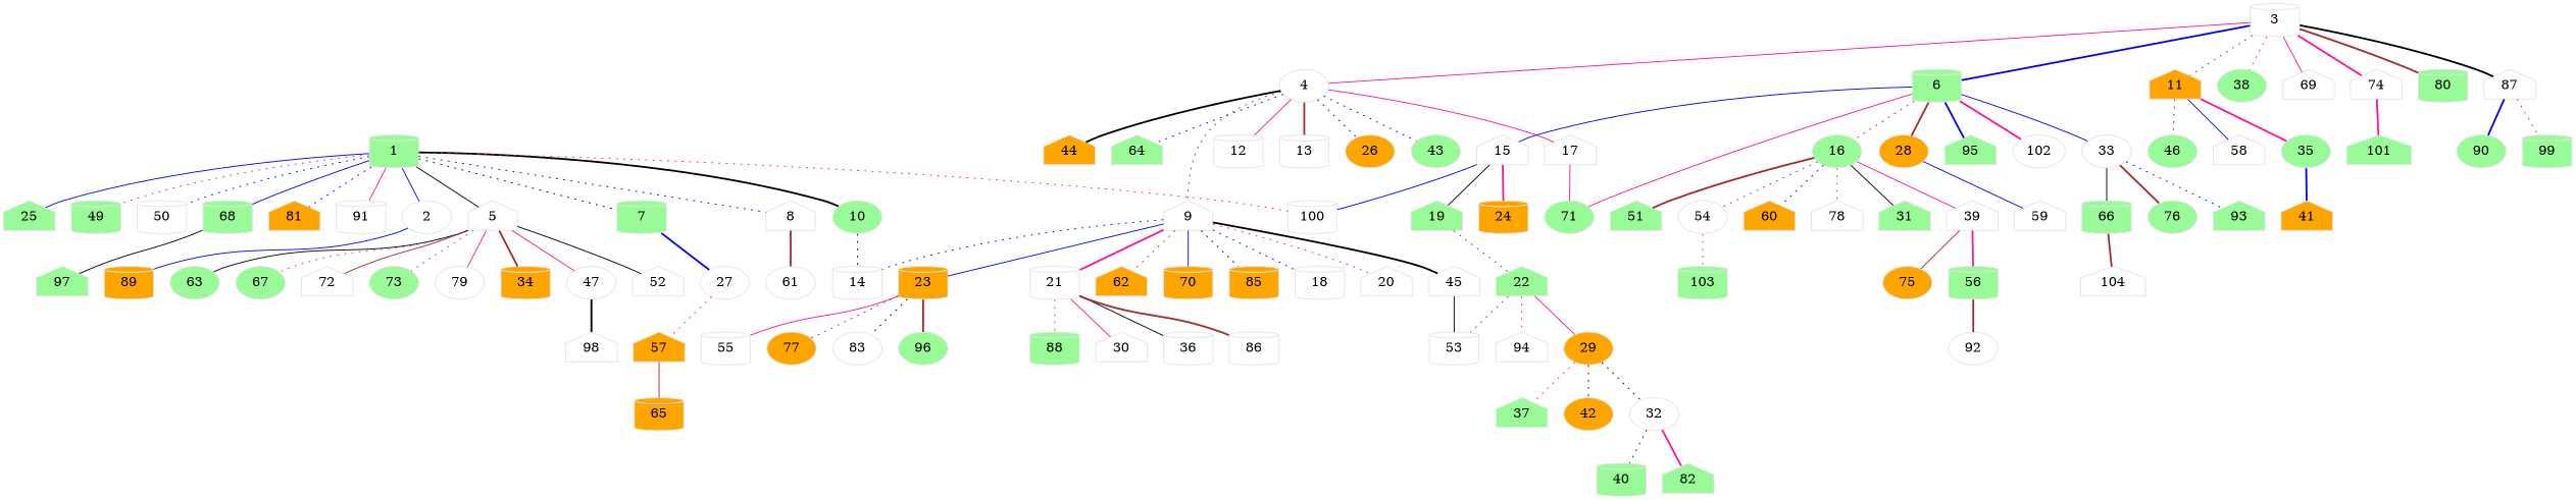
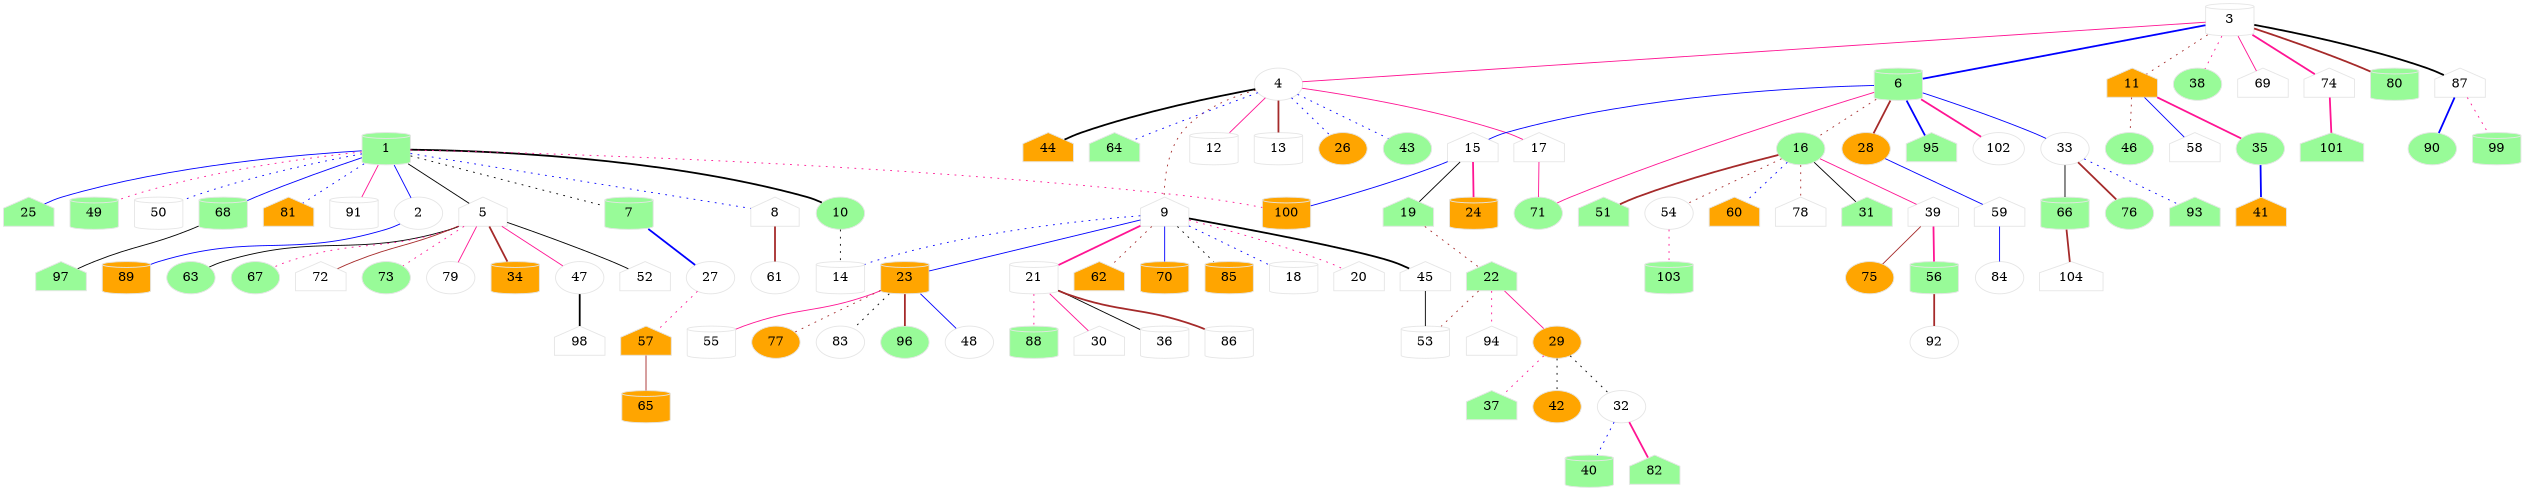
  graph {
    node [color=gray90 fillcolor=white shape=house style=filled]
    edge [color=deeppink style=dotted]
    1 [fillcolor=palegreen shape=cylinder]
    2 [shape=ellipse]
    5
    7 [fillcolor=palegreen shape=cylinder]
    8
    10 [fillcolor=palegreen shape=ellipse]
    25 [fillcolor=palegreen]
    49 [fillcolor=palegreen shape=cylinder]
    50 [shape=cylinder]
    68 [fillcolor=palegreen shape=cylinder]
    81 [fillcolor=orange]
    91 [shape=cylinder]
-   100 [shape=cylinder]
+   100 [fillcolor=orange shape=cylinder]
    89 [fillcolor=orange shape=cylinder]
    3 [shape=cylinder]
    4 [shape=ellipse]
    6 [fillcolor=palegreen shape=cylinder]
    11 [fillcolor=orange]
    38 [fillcolor=palegreen shape=ellipse]
    69
    74
    80 [fillcolor=palegreen shape=cylinder]
    87
    34 [fillcolor=orange shape=cylinder]
    47 [shape=ellipse]
    52
    63 [fillcolor=palegreen shape=ellipse]
    67 [fillcolor=palegreen shape=ellipse]
    72
    73 [fillcolor=palegreen shape=ellipse]
    79 [shape=ellipse]
    27 [shape=ellipse]
    61 [shape=ellipse]
    14 [shape=cylinder]
    97 [fillcolor=palegreen]
    9
    12 [shape=cylinder]
    13 [shape=cylinder]
    17
    26 [fillcolor=orange shape=ellipse]
    43 [fillcolor=palegreen shape=ellipse]
    44 [fillcolor=orange]
    64 [fillcolor=palegreen]
    15
    16 [fillcolor=palegreen shape=ellipse]
    28 [fillcolor=orange shape=ellipse]
    33 [shape=ellipse]
    71 [fillcolor=palegreen shape=ellipse]
    95 [fillcolor=palegreen]
    102 [shape=ellipse]
    35 [fillcolor=palegreen shape=ellipse]
    46 [fillcolor=palegreen shape=ellipse]
    58
    101 [fillcolor=palegreen]
    90 [fillcolor=palegreen shape=ellipse]
    99 [fillcolor=palegreen shape=cylinder]
    18 [shape=cylinder]
    20
    21 [shape=cylinder]
    23 [fillcolor=orange shape=cylinder]
    45
    62 [fillcolor=orange]
    70 [fillcolor=orange shape=cylinder]
    85 [fillcolor=orange shape=cylinder]
    98
    19 [fillcolor=palegreen]
    24 [fillcolor=orange shape=cylinder]
    31 [fillcolor=palegreen]
    39
    51 [fillcolor=palegreen]
    54 [shape=ellipse]
    60 [fillcolor=orange]
    78
    59
    66 [fillcolor=palegreen shape=cylinder]
    76 [fillcolor=palegreen shape=ellipse]
    93 [fillcolor=palegreen]
    57 [fillcolor=orange]
    30
    36 [shape=cylinder]
    86 [shape=cylinder]
    88 [fillcolor=palegreen shape=cylinder]
+   48 [shape=ellipse]
    55 [shape=cylinder]
    77 [fillcolor=orange shape=ellipse]
    83 [shape=ellipse]
    96 [fillcolor=palegreen shape=ellipse]
    53 [shape=cylinder]
    41 [fillcolor=orange]
    22 [fillcolor=palegreen]
    56 [fillcolor=palegreen shape=cylinder]
    75 [fillcolor=orange shape=ellipse]
    103 [fillcolor=palegreen shape=cylinder]
    29 [fillcolor=orange shape=ellipse]
    94
    32 [shape=ellipse]
    37 [fillcolor=palegreen]
    42 [fillcolor=orange shape=ellipse]
    65 [fillcolor=orange shape=cylinder]
+   84 [shape=ellipse]
    40 [fillcolor=palegreen shape=cylinder]
    82 [fillcolor=palegreen]
    104
    92 [shape=ellipse]
    1 -- 2 [color=blue style=solid]
    1 -- 5 [color=black style=solid]
    1 -- 7 [color=black]
    1 -- 8 [color=blue]
    1 -- 10 [color=black style=bold]
    1 -- 25 [color=blue style=solid]
    1 -- 49
    1 -- 50 [color=blue]
    1 -- 68 [color=blue style=solid]
    1 -- 81 [color=blue]
    1 -- 91 [style=solid]
    1 -- 100
    2 -- 89 [color=blue style=solid]
    5 -- 34 [color=brown style=bold]
    5 -- 47 [style=solid]
    5 -- 52 [color=black style=solid]
    5 -- 63 [color=black style=solid]
    5 -- 67
    5 -- 72 [color=brown style=solid]
    5 -- 73
    5 -- 79 [style=solid]
    7 -- 27 [color=blue style=bold]
    8 -- 61 [color=brown style=bold]
    10 -- 14 [color=black]
    68 -- 97 [color=black style=solid]
    3 -- 4 [style=solid]
    3 -- 6 [color=blue style=bold]
    3 -- 11 [color=brown]
    3 -- 38
    3 -- 69 [style=solid]
    3 -- 74 [style=bold]
    3 -- 80 [color=brown style=bold]
    3 -- 87 [color=black style=bold]
    4 -- 9 [color=brown]
    4 -- 12 [style=solid]
    4 -- 13 [color=brown style=bold]
    4 -- 17 [style=solid]
    4 -- 26 [color=blue]
    4 -- 43 [color=blue]
    4 -- 44 [color=black style=bold]
    4 -- 64 [color=blue]
    6 -- 15 [color=blue style=solid]
    6 -- 16 [color=brown]
    6 -- 28 [color=brown style=bold]
    6 -- 33 [color=blue style=solid]
    6 -- 71 [style=solid]
    6 -- 95 [color=blue style=bold]
    6 -- 102 [style=bold]
    11 -- 35 [style=bold]
    11 -- 46 [color=brown]
    11 -- 58 [color=blue style=solid]
    74 -- 101 [style=bold]
    87 -- 90 [color=blue style=bold]
    87 -- 99
    47 -- 98 [color=black style=bold]
    27 -- 57
    9 -- 14 [color=blue]
    9 -- 18 [color=blue]
    9 -- 20
    9 -- 21 [style=bold]
    9 -- 23 [color=blue style=solid]
    9 -- 45 [color=black style=bold]
    9 -- 62 [color=brown]
    9 -- 70 [color=blue style=solid]
    9 -- 85 [color=black]
    17 -- 71 [style=solid]
    15 -- 100 [color=blue style=solid]
    15 -- 19 [color=black style=solid]
    15 -- 24 [style=bold]
    16 -- 31 [color=black style=solid]
    16 -- 39 [style=solid]
    16 -- 51 [color=brown style=bold]
    16 -- 54 [color=brown]
    16 -- 60 [color=blue]
-   16 -- 78
+   16 -- 78 [color=brown]
    28 -- 59 [color=blue style=solid]
    33 -- 66 [color=black style=solid]
    33 -- 76 [color=brown style=bold]
    33 -- 93 [color=blue]
    35 -- 41 [color=blue style=bold]
    21 -- 30 [style=solid]
    21 -- 36 [color=black style=solid]
    21 -- 86 [color=brown style=bold]
    21 -- 88
+   23 -- 48 [color=blue style=solid]
    23 -- 55 [style=solid]
    23 -- 77 [color=brown]
    23 -- 83 [color=black]
    23 -- 96 [color=brown style=bold]
    45 -- 53 [color=black style=solid]
    19 -- 22 [color=brown]
    39 -- 56 [style=bold]
    39 -- 75 [color=brown style=solid]
    54 -- 103
+   59 -- 84 [color=blue style=solid]
    66 -- 104 [color=brown style=bold]
    57 -- 65 [color=brown style=solid]
    22 -- 53 [color=brown]
    22 -- 29 [style=solid]
    22 -- 94
    56 -- 92 [color=brown style=bold]
    29 -- 32 [color=black]
    29 -- 37
    29 -- 42 [color=black]
    32 -- 40 [color=blue]
    32 -- 82 [style=bold]
  }
